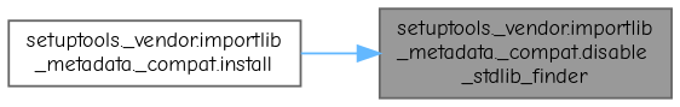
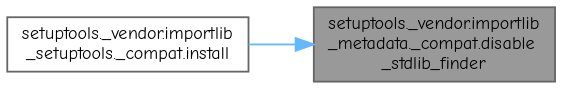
  digraph {
    rankdir=RL
    fontname="Comic Neue"
    node [fontname="Comic Neue" fontsize=10 shape=box style=filled]
    n1 [color=gray40 fillcolor=grey60 fontcolor=black height=0.2 label="setuptools._vendor.importlib\l_metadata._compat.disable\l_stdlib_finder" width=0.4]
-   n2 [color=grey40 fillcolor=white height=0.2 label="setuptools._vendor.importlib\l_metadata._compat.install" width=0.4]
+   n2 [color=grey40 fillcolor=white height=0.2 label="setuptools._vendor.importlib\l_setuptools._compat.install" width=0.4]
    n1 -> n2 [color=steelblue1 dir=back fontname="Comic Neue" fontsize=10 labelfontname=Helvetica labelfontsize=10 style=solid]
  }
